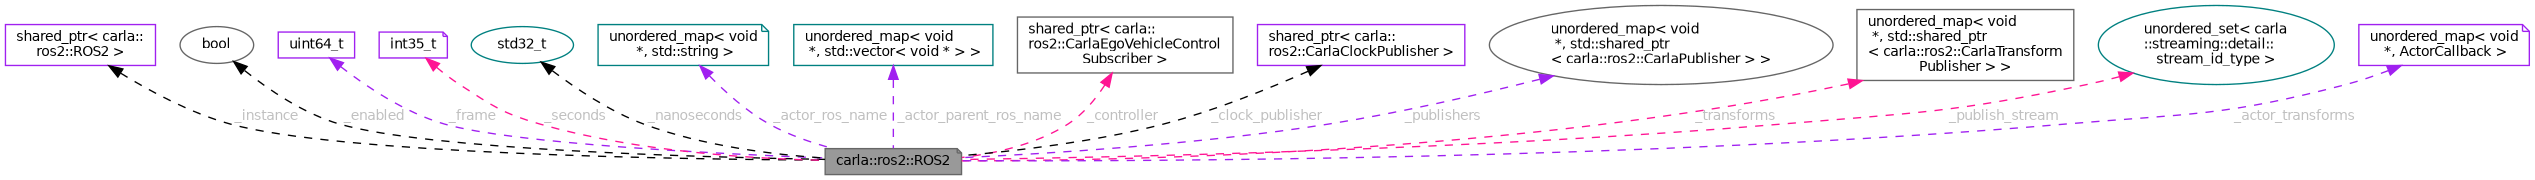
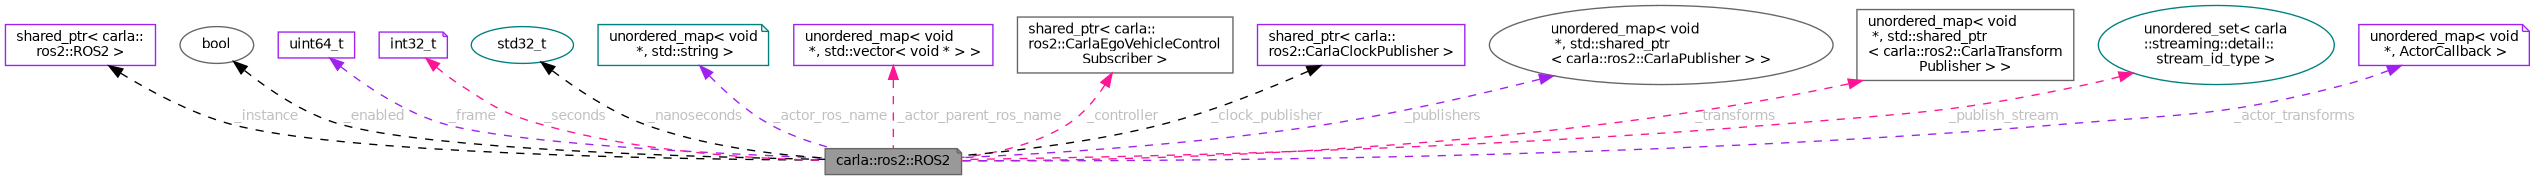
  digraph {
    rankdir=TB
    node [color=gray40 fillcolor=white fontname=Helvetica fontsize=10 shape=box style=filled]
    edge [color=deeppink dir=back fontcolor=grey fontname=Helvetica fontsize=10 labelfontname=Helvetica labelfontsize=10 style=dashed]
    n1 [fillcolor=grey60 fontcolor=black height=0.2 label="carla::ros2::ROS2" shape=note width=0.4]
    n2 [color=purple height=0.2 label="shared_ptr\< carla::\lros2::ROS2 \>" width=0.4]
    n3 [height=0.2 label=bool shape=ellipse width=0.4]
    n4 [color=purple height=0.2 label=uint64_t width=0.4]
-   n5 [color=purple height=0.2 label=int35_t shape=note width=0.4]
+   n5 [color=purple height=0.2 label=int32_t shape=note width=0.4]
    n6 [color=teal height=0.2 label=std32_t shape=ellipse width=0.4]
    n7 [color=teal height=0.2 label="unordered_map\< void\l *, std::string \>" shape=note width=0.4]
-   n8 [color=teal height=0.2 label="unordered_map\< void\l *, std::vector\< void * \> \>" width=0.4]
+   n8 [color=purple height=0.2 label="unordered_map\< void\l *, std::vector\< void * \> \>" width=0.4]
    n9 [height=0.2 label="shared_ptr\< carla::\lros2::CarlaEgoVehicleControl\lSubscriber \>" width=0.4]
    n10 [color=purple height=0.2 label="shared_ptr\< carla::\lros2::CarlaClockPublisher \>" width=0.4]
    n11 [height=0.2 label="unordered_map\< void\l *, std::shared_ptr\l\< carla::ros2::CarlaPublisher \> \>" shape=ellipse width=0.4]
    n12 [height=0.2 label="unordered_map\< void\l *, std::shared_ptr\l\< carla::ros2::CarlaTransform\lPublisher \> \>" width=0.4]
    n13 [color=teal height=0.2 label="unordered_set\< carla\l::streaming::detail::\lstream_id_type \>" shape=ellipse width=0.4]
    n14 [color=purple height=0.2 label="unordered_map\< void\l *, ActorCallback \>" shape=note width=0.4]
    n2 -> n1 [color=black label=" _instance"]
    n3 -> n1 [color=black label=" _enabled"]
    n4 -> n1 [color=purple label=" _frame"]
    n5 -> n1 [label=" _seconds"]
    n6 -> n1 [color=black label=" _nanoseconds"]
    n7 -> n1 [color=purple label=" _actor_ros_name"]
-   n8 -> n1 [color=purple label=" _actor_parent_ros_name"]
+   n8 -> n1 [label=" _actor_parent_ros_name"]
    n9 -> n1 [label=" _controller"]
    n10 -> n1 [color=black label=" _clock_publisher"]
    n11 -> n1 [color=purple label=" _publishers"]
    n12 -> n1 [label=" _transforms"]
    n13 -> n1 [label=" _publish_stream"]
    n14 -> n1 [color=purple label=" _actor_transforms"]
  }
